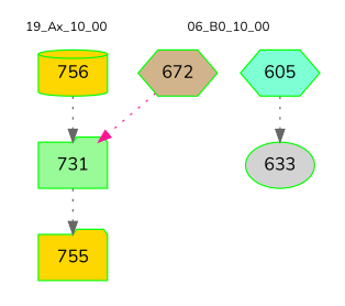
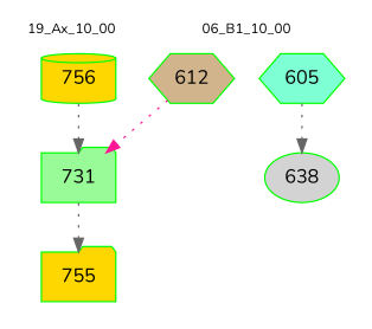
  digraph {
    fontname=Nunito
    node [color=green fillcolor=gold fontname=Nunito shape=folder style=filled]
    edge [color=gray40 fontname=Nunito style=dotted]
    n1 [label=756 shape=cylinder]
    n2 [fillcolor=palegreen label=731]
    n3 [label=755]
-   n4 [fillcolor=tan label=672 shape=hexagon]
+   n4 [fillcolor=tan label=612 shape=hexagon]
    n5 [fillcolor=aquamarine label=605 shape=hexagon]
-   n6 [fillcolor=lightgrey label=633 shape=ellipse]
+   n6 [fillcolor=lightgrey label=638 shape=ellipse]
    subgraph cluster_1 {
      color=white
      fontsize=10
      label="19_Ax_10_00"
      n1
      n2
      n3
    }
    subgraph cluster_2 {
      color=white
      fontsize=10
-     label="06_B0_10_00"
+     label="06_B1_10_00"
      n4
      n5
      n6
    }
    n1 -> n2
    n2 -> n3
    n4 -> n2 [color=deeppink]
    n5 -> n6
  }
